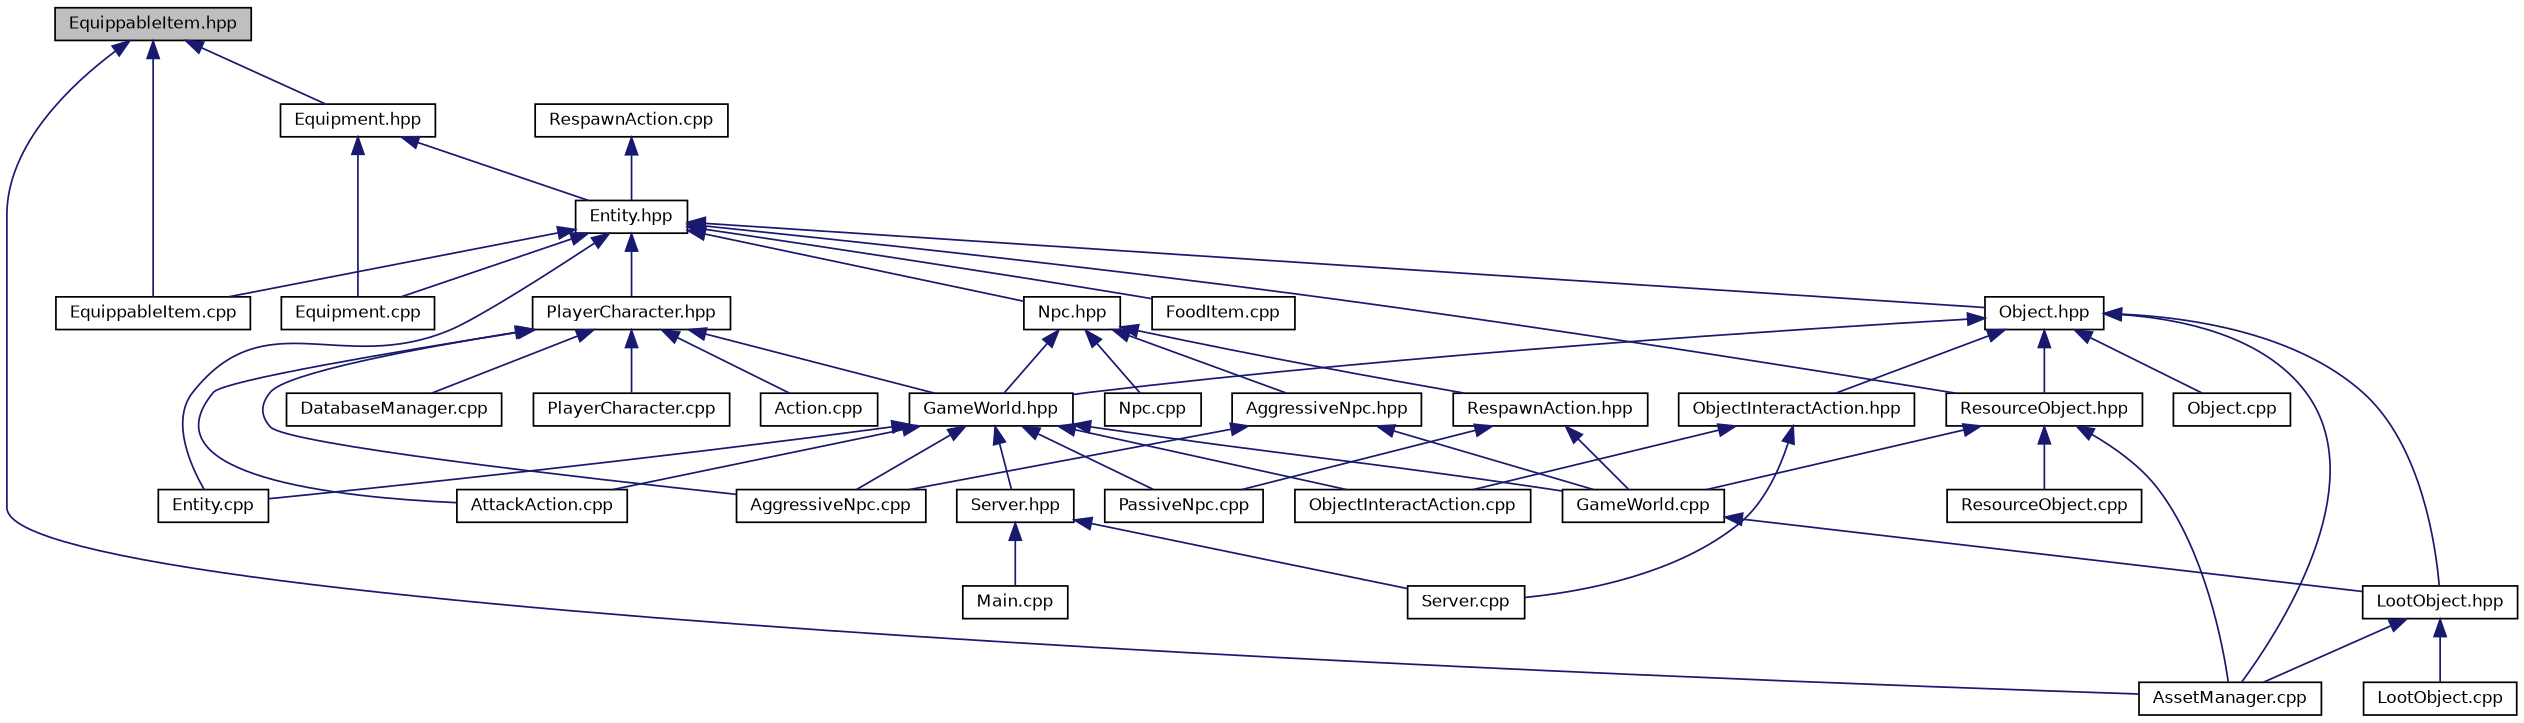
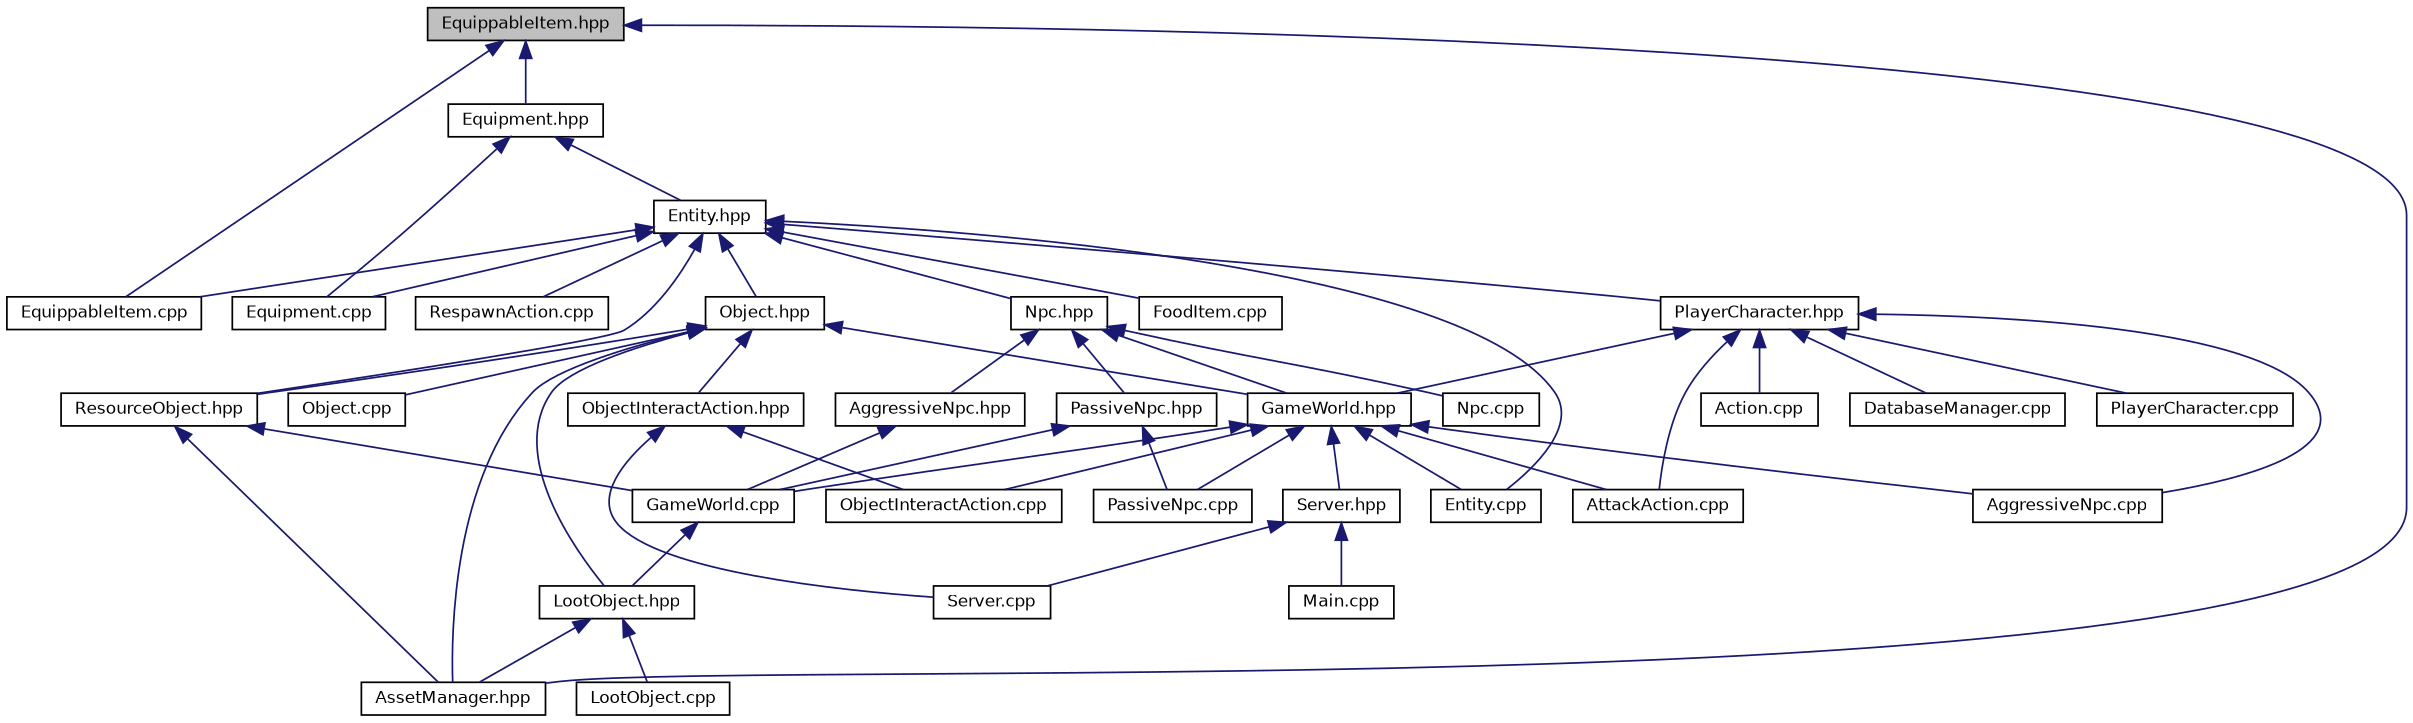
  digraph {
    node [color=black fillcolor=white fontname=Helvetica fontsize=10 shape=record style=filled]
    edge [color=midnightblue dir=back fontname=Helvetica fontsize=10 labelfontname=Helvetica labelfontsize=10 style=solid]
    n1 [fillcolor=grey75 fontcolor=black height=0.2 label="EquippableItem.hpp" width=0.4]
    n2 [height=0.2 label="Equipment.hpp" width=0.4]
    n3 [height=0.2 label="EquippableItem.cpp" width=0.4]
-   n4 [height=0.2 label="AssetManager.cpp" width=0.4]
+   n4 [height=0.2 label="AssetManager.hpp" width=0.4]
    n5 [height=0.2 label="Entity.hpp" width=0.4]
    n6 [height=0.2 label="Equipment.cpp" width=0.4]
    n7 [height=0.2 label="RespawnAction.cpp" width=0.4]
    n8 [height=0.2 label="Entity.cpp" width=0.4]
    n9 [height=0.2 label="Npc.hpp" width=0.4]
    n10 [height=0.2 label="PlayerCharacter.hpp" width=0.4]
    n11 [height=0.2 label="FoodItem.cpp" width=0.4]
    n12 [height=0.2 label="Object.hpp" width=0.4]
    n13 [height=0.2 label="ResourceObject.hpp" width=0.4]
    n14 [height=0.2 label="AggressiveNpc.hpp" width=0.4]
    n15 [height=0.2 label="Npc.cpp" width=0.4]
-   n16 [height=0.2 label="RespawnAction.hpp" width=0.4]
+   n16 [height=0.2 label="PassiveNpc.hpp" width=0.4]
    n17 [height=0.2 label="GameWorld.hpp" width=0.4]
    n18 [height=0.2 label="AggressiveNpc.cpp" width=0.4]
    n19 [height=0.2 label="AttackAction.cpp" width=0.4]
    n20 [height=0.2 label="Action.cpp" width=0.4]
    n21 [height=0.2 label="DatabaseManager.cpp" width=0.4]
    n22 [height=0.2 label="PlayerCharacter.cpp" width=0.4]
    n23 [height=0.2 label="ObjectInteractAction.hpp" width=0.4]
    n24 [height=0.2 label="LootObject.hpp" width=0.4]
    n25 [height=0.2 label="Object.cpp" width=0.4]
    n26 [height=0.2 label="GameWorld.cpp" width=0.4]
-   n27 [height=0.2 label="ResourceObject.cpp" width=0.4]
    n28 [height=0.2 label="PassiveNpc.cpp" width=0.4]
    n29 [height=0.2 label="ObjectInteractAction.cpp" width=0.4]
    n30 [height=0.2 label="Server.hpp" width=0.4]
    n31 [height=0.2 label="Main.cpp" width=0.4]
    n32 [height=0.2 label="Server.cpp" width=0.4]
    n33 [height=0.2 label="LootObject.cpp" width=0.4]
    n1 -> n2
    n1 -> n3
    n1 -> n4
    n2 -> n5
    n2 -> n6
    n5 -> n3
    n5 -> n6
-   n7 -> n5
+   n5 -> n7
    n5 -> n8
    n5 -> n9
    n5 -> n10
    n5 -> n11
    n5 -> n12
    n5 -> n13
    n9 -> n14
    n9 -> n15
    n9 -> n16
    n9 -> n17
    n10 -> n17
    n10 -> n18
    n10 -> n19
    n10 -> n20
    n10 -> n21
    n10 -> n22
    n12 -> n4
    n12 -> n13
    n12 -> n17
    n12 -> n23
    n12 -> n24
    n12 -> n25
    n13 -> n4
    n13 -> n26
-   n13 -> n27
-   n14 -> n18
    n14 -> n26
    n16 -> n26
    n16 -> n28
    n17 -> n8
    n17 -> n18
    n17 -> n19
    n17 -> n26
    n17 -> n28
    n17 -> n29
    n17 -> n30
    n23 -> n29
    n23 -> n32
    n24 -> n4
    n24 -> n33
    n26 -> n24
    n30 -> n31
    n30 -> n32
  }
